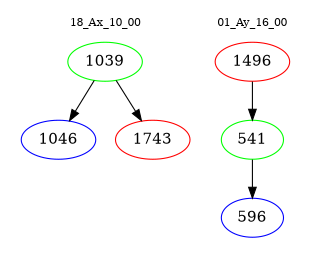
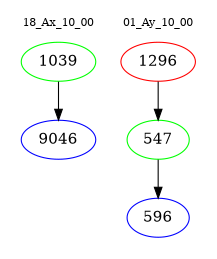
  digraph {
    node [color=green]
    edge [color=black]
    n1 [label=1039]
-   n2 [color=blue label=1046]
-   n3 [color=red label=1743]
-   n4 [label=541]
+   n2 [color=blue label=9046]
+   n4 [label=547]
    n5 [color=blue label=596]
-   n6 [color=red label=1496]
+   n6 [color=red label=1296]
    subgraph cluster_1 {
      color=white
      fontsize=10
      label="18_Ax_10_00"
      n1
      n2
-     n3
    }
    subgraph cluster_2 {
      color=white
      fontsize=10
-     label="01_Ay_16_00"
+     label="01_Ay_10_00"
      n4
      n5
      n6
    }
    n1 -> n2
-   n1 -> n3
    n4 -> n5
    n6 -> n4
  }
